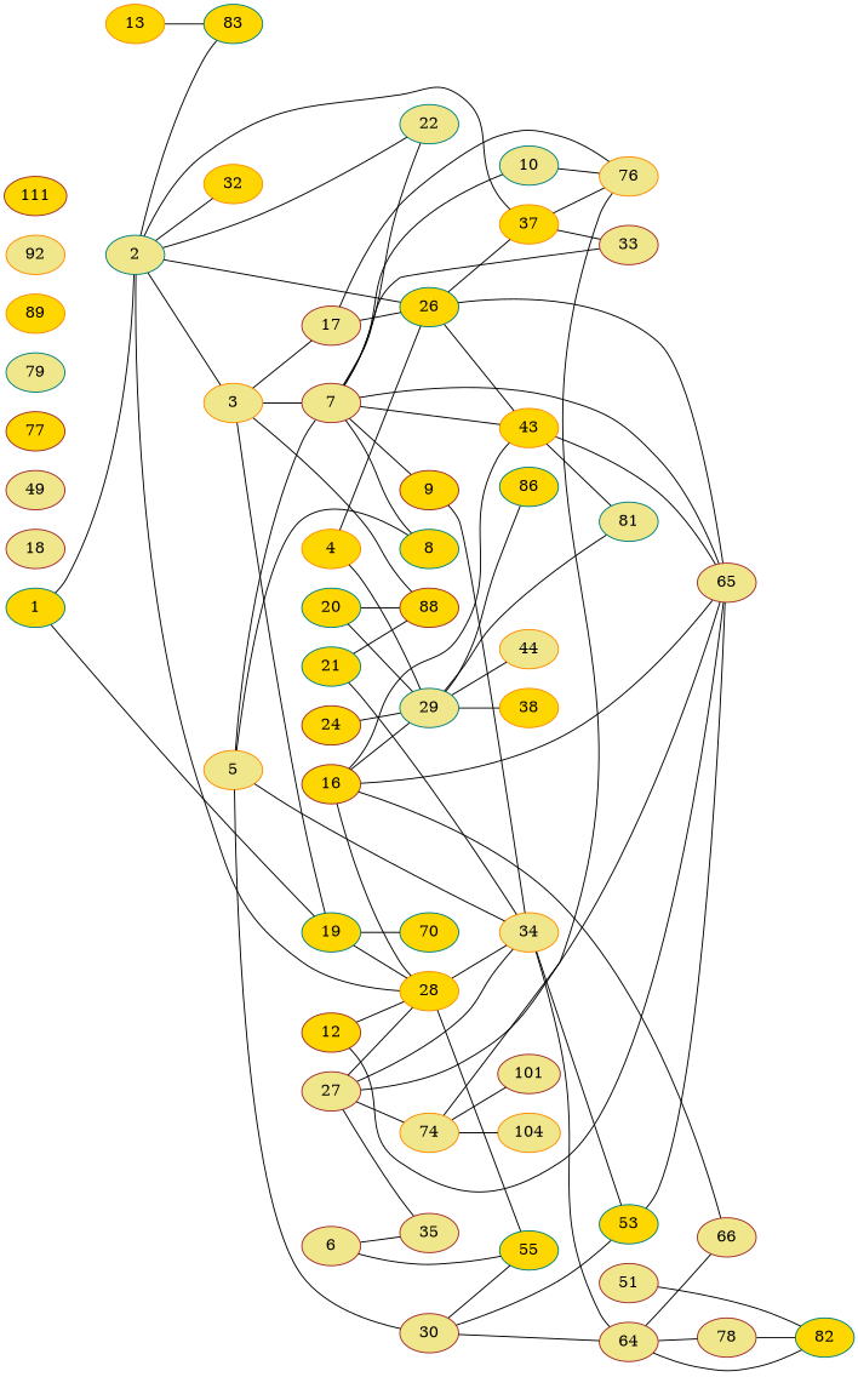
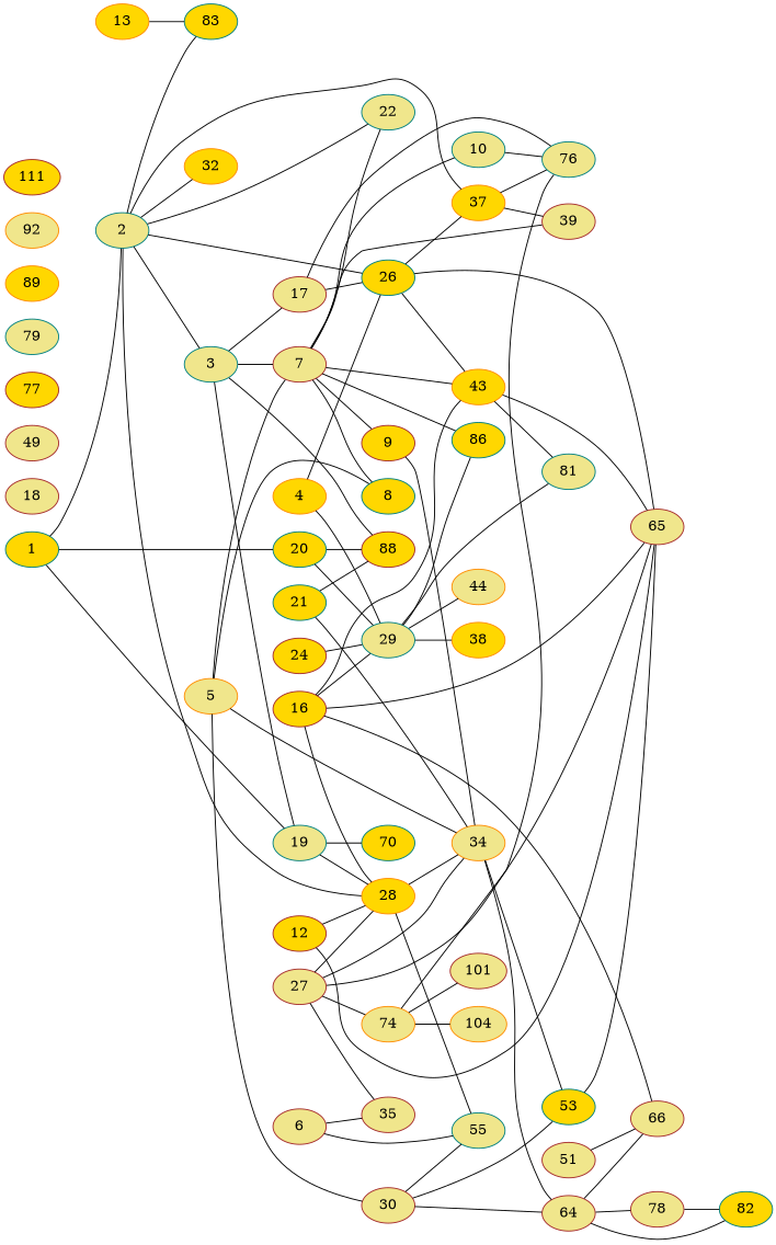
  graph {
    rankdir=LR
    node [color=brown fillcolor=khaki style=filled]
    1 [color=teal fillcolor=gold super="+52"]
    2 [color=teal super="+105+33"]
-   19 [color=teal fillcolor=gold]
+   19 [color=teal]
    20 [color=teal fillcolor=gold]
-   3 [color=darkorange super="+23+61"]
+   3 [color=teal super="+23+61"]
    22 [color=teal]
    26 [color=teal fillcolor=gold super="+31"]
    28 [color=darkorange fillcolor=gold super="+63"]
    32 [color=darkorange fillcolor=gold super="+87"]
    37 [color=darkorange fillcolor=gold super="+46"]
    83 [color=teal fillcolor=gold]
    70 [color=teal fillcolor=gold]
    88 [fillcolor=gold]
    29 [color=teal super="+45+47+85+93"]
    7 [super="+11+25"]
    17 [super="+48"]
    43 [color=darkorange fillcolor=gold super="+84+59"]
    65 [super="+94"]
    34 [color=darkorange super="+71+98+58"]
-   55 [color=teal fillcolor=gold super="+69"]
-   39 [super="+67" label=33]
-   76 [color=darkorange]
+   55 [color=teal super="+69"]
+   39 [super="+67"]
+   76 [color=teal]
    8 [color=teal fillcolor=gold super="+97+14"]
    9 [fillcolor=gold]
    10 [color=teal]
    4 [color=darkorange fillcolor=gold super="+95"]
    38 [color=darkorange fillcolor=gold]
    44 [color=darkorange]
    81 [color=teal super="+99"]
    86 [color=teal fillcolor=gold]
    5 [color=darkorange super="+50"]
    30 [super="+40"]
    53 [color=teal fillcolor=gold super="+54"]
    64
    35 [super="+62"]
    6
    12 [fillcolor=gold super="+109"]
    13 [color=darkorange fillcolor=gold]
    16 [fillcolor=gold super="+112"]
    66 [super="+73"]
    18
    21 [color=teal fillcolor=gold super="+57+110"]
    24 [fillcolor=gold super="+72+90"]
    27 [super="+56+42"]
    74 [color=darkorange]
    101
    104 [color=darkorange]
    78
    82 [color=teal fillcolor=gold]
    49
    51
    77 [fillcolor=gold]
    79 [color=teal]
    89 [color=darkorange fillcolor=gold super="+103"]
    92 [color=darkorange]
    111 [fillcolor=gold]
    1 -- 2
    1 -- 19
+   1 -- 20
    2 -- 3
    2 -- 22
    2 -- 26
    2 -- 28
    2 -- 32
    2 -- 37
    2 -- 83
    19 -- 28
    19 -- 70
    20 -- 88
    20 -- 29
    3 -- 19
    3 -- 88
    3 -- 7
    3 -- 17
    26 -- 37
    26 -- 43
    26 -- 65
    28 -- 34
    28 -- 55
    37 -- 39
    37 -- 76
    29 -- 38
    29 -- 44
    29 -- 81
    29 -- 86
    7 -- 22
    7 -- 43
-   7 -- 65 [weight=2]
+   7 -- 86 [weight=2]
    7 -- 39
    7 -- 8 [weight=2]
    7 -- 9
    7 -- 10
    17 -- 26
    17 -- 76
    43 -- 65
    43 -- 81
    34 -- 53
    34 -- 64
    9 -- 34
    10 -- 76
    4 -- 26
    4 -- 29 [weight=2]
    5 -- 7
    5 -- 34
    5 -- 8
    5 -- 30
    30 -- 55
    30 -- 53
    30 -- 64
    53 -- 65
    64 -- 66
    64 -- 78
    64 -- 82
    6 -- 55
    6 -- 35
    12 -- 28
    12 -- 65
    13 -- 83
    16 -- 28
    16 -- 29
    16 -- 43
    16 -- 65
    16 -- 66
    21 -- 88
    21 -- 34
    24 -- 29 [weight=3]
    27 -- 28
    27 -- 65
    27 -- 34
    27 -- 35
    27 -- 74
    74 -- 76
    74 -- 101
    74 -- 104
    78 -- 82
-   51 -- 82
+   51 -- 66
  }
